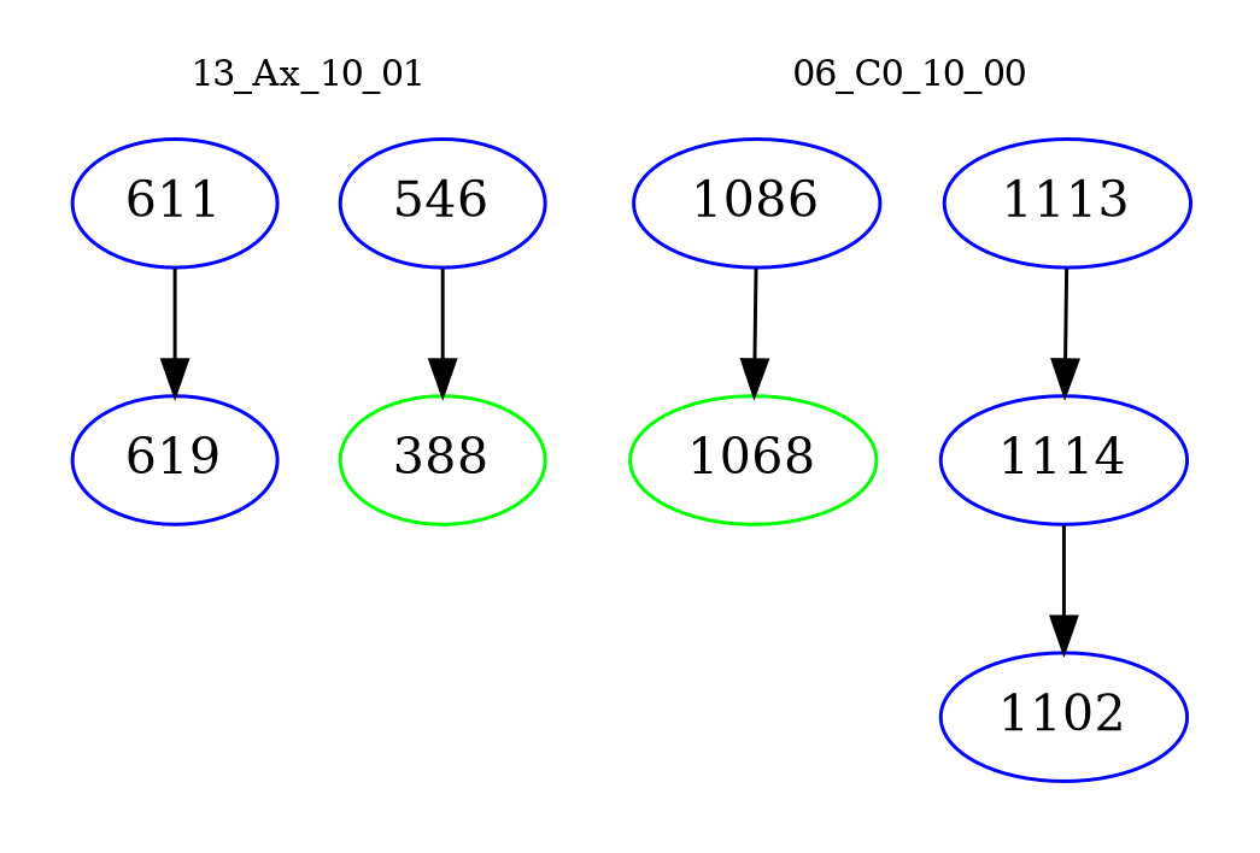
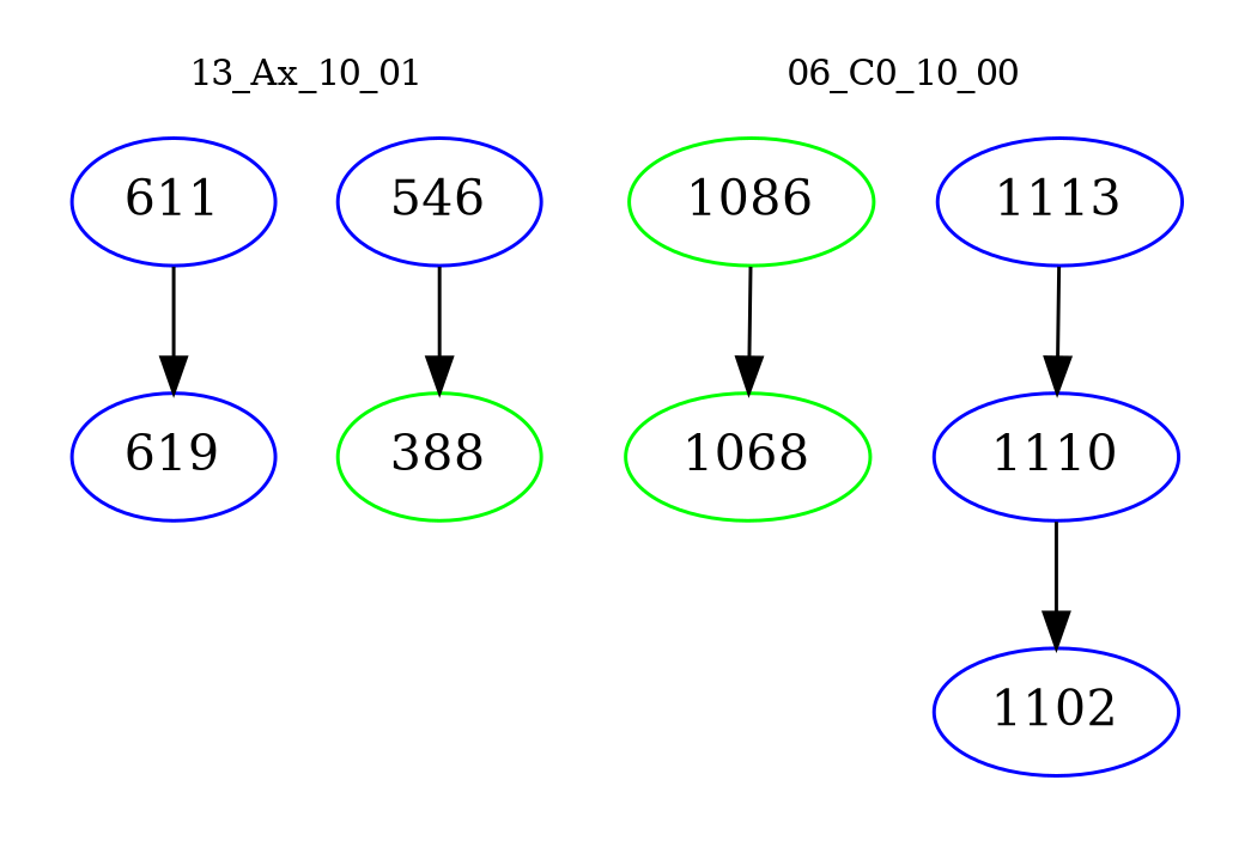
  digraph {
    node [color=blue]
    edge [color=black]
    n1 [label=546]
    n2 [label=611]
    n3 [color=green label=388]
    n4 [label=619]
    n5 [label=1113]
-   n6 [label=1086]
-   n7 [label=1114]
+   n6 [color=green label=1086]
+   n7 [label=1110]
    n8 [color=green label=1068]
    n9 [label=1102]
    subgraph cluster_1 {
      color=white
      fontsize=10
      label="13_Ax_10_01"
      n1
      n2
      n3
      n4
    }
    subgraph cluster_2 {
      color=white
      fontsize=10
      label="06_C0_10_00"
      n5
      n6
      n7
      n8
      n9
    }
    n1 -> n3
    n2 -> n4
    n5 -> n7
    n6 -> n8
    n7 -> n9
  }
